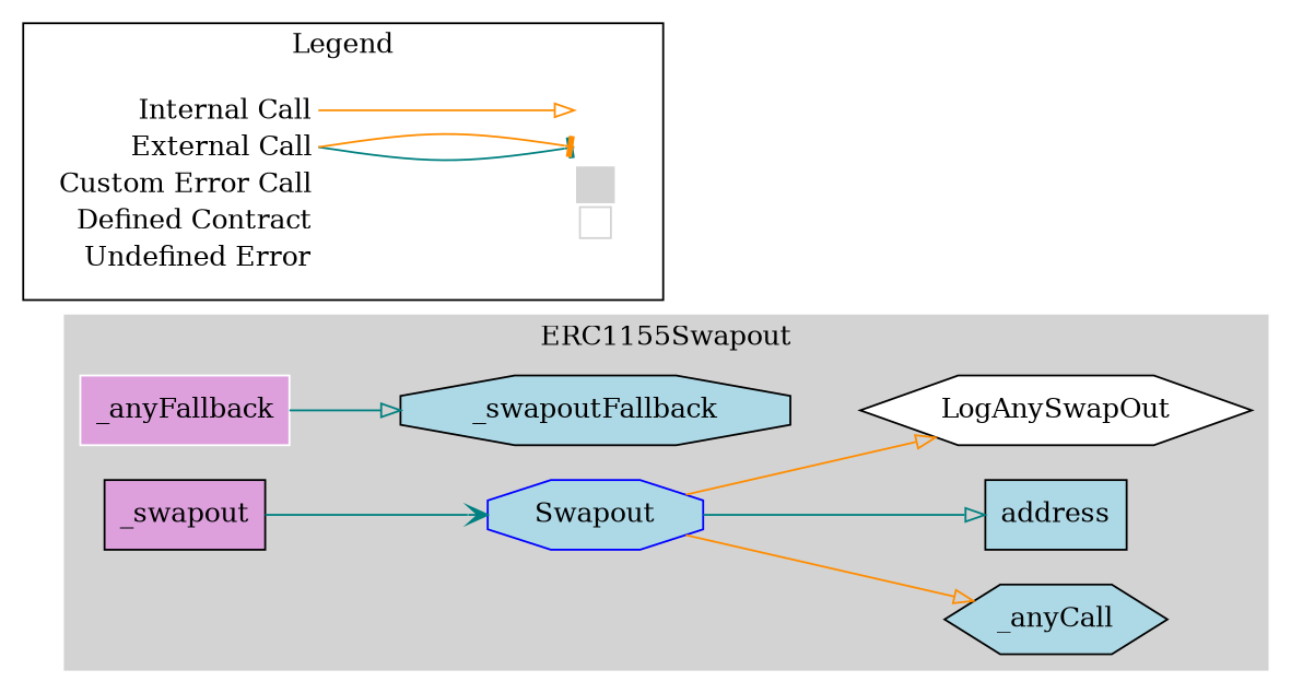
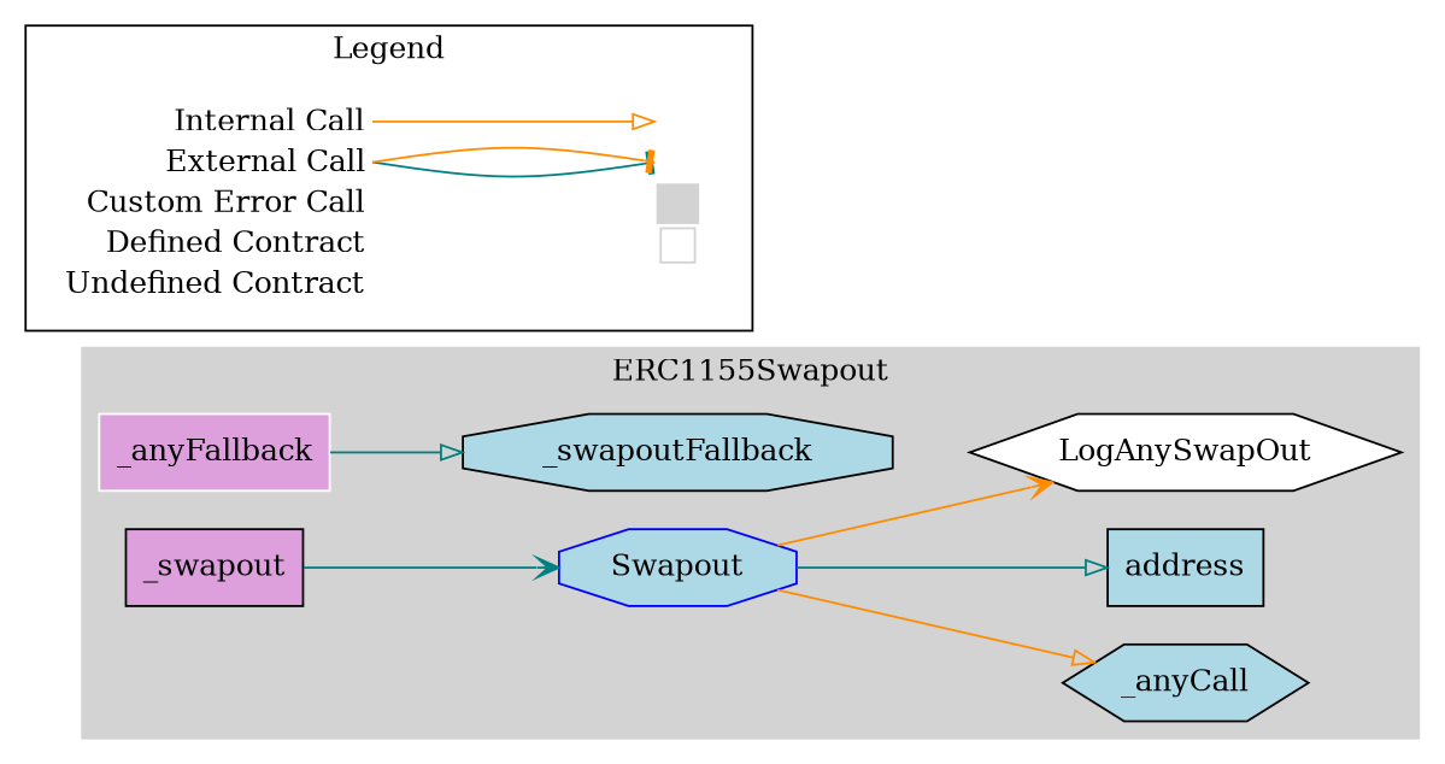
  digraph {
    compound=true
    rankdir=LR
    node [fillcolor=lightblue shape=box style=filled]
    edge [arrowhead=onormal color=darkorange]
    n1 [label=_swapoutFallback shape=octagon]
    n2 [color=blue label=Swapout shape=octagon]
    n3 [color=white fillcolor=plum label=_anyFallback]
    n4 [fillcolor=plum label=_swapout]
    n5 [label=_anyCall shape=hexagon]
    n6 [label=address]
    n7 [fillcolor=white label=LogAnySwapOut shape=hexagon]
-   n8 [label=<<table border="0" cellpadding="2" cellspacing="0" cellborder="0">   <tr><td align="right" port="i1">Internal Call</td></tr>   <tr><td align="right" port="i2">External Call</td></tr>   <tr><td align="right" port="i2">Custom Error Call</td></tr>   <tr><td align="right" port="i3">Defined Contract</td></tr>   <tr><td align="right" port="i4">Undefined Error</td></tr>   </table>> shape=plaintext fillcolor="" style=""]
+   n8 [label=<<table border="0" cellpadding="2" cellspacing="0" cellborder="0">   <tr><td align="right" port="i1">Internal Call</td></tr>   <tr><td align="right" port="i2">External Call</td></tr>   <tr><td align="right" port="i2">Custom Error Call</td></tr>   <tr><td align="right" port="i3">Defined Contract</td></tr>   <tr><td align="right" port="i4">Undefined Contract</td></tr>   </table>> shape=plaintext fillcolor="" style=""]
    n9 [label=<<table border="0" cellpadding="2" cellspacing="0" cellborder="0">   <tr><td port="i1">&nbsp;&nbsp;&nbsp;</td></tr>   <tr><td port="i2">&nbsp;&nbsp;&nbsp;</td></tr>   <tr><td port="i3" bgcolor="lightgray">&nbsp;&nbsp;&nbsp;</td></tr>   <tr><td port="i4">     <table border="1" cellborder="0" cellspacing="0" cellpadding="7" color="lightgray">       <tr>        <td></td>       </tr>      </table>   </td></tr>   </table>> shape=plaintext fillcolor="" style=""]
    subgraph cluster_1 {
      bgcolor=lightgray
      color=lightgray
      label=ERC1155Swapout
      style=filled
      n1
      n2
      n3
      n4
      n5
      n6
      n7
    }
    subgraph cluster_2 {
      label=Legend
      n8
      n9
    }
    n2 -> n5
    n2 -> n6 [color=teal]
-   n2 -> n7
+   n2 -> n7 [arrowhead=vee]
    n3 -> n1 [color=teal]
    n4 -> n2 [arrowhead=vee color=teal]
    n8 -> n9 [headport="i1:w" tailport="i1:e"]
    n8 -> n9 [arrowhead=tee color=teal headport="i2:w" tailport="i2:e"]
    n8 -> n9 [arrowhead=tee headport="i2:w" tailport="i2:e"]
  }
